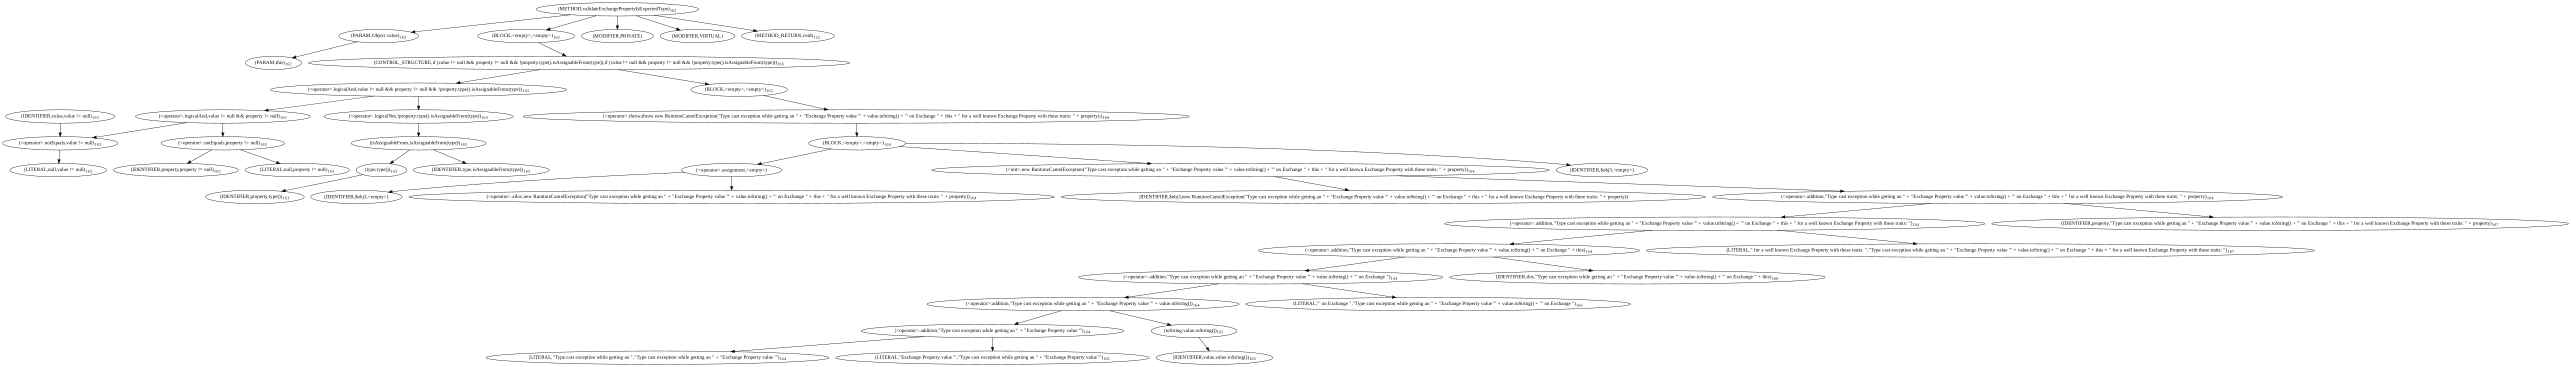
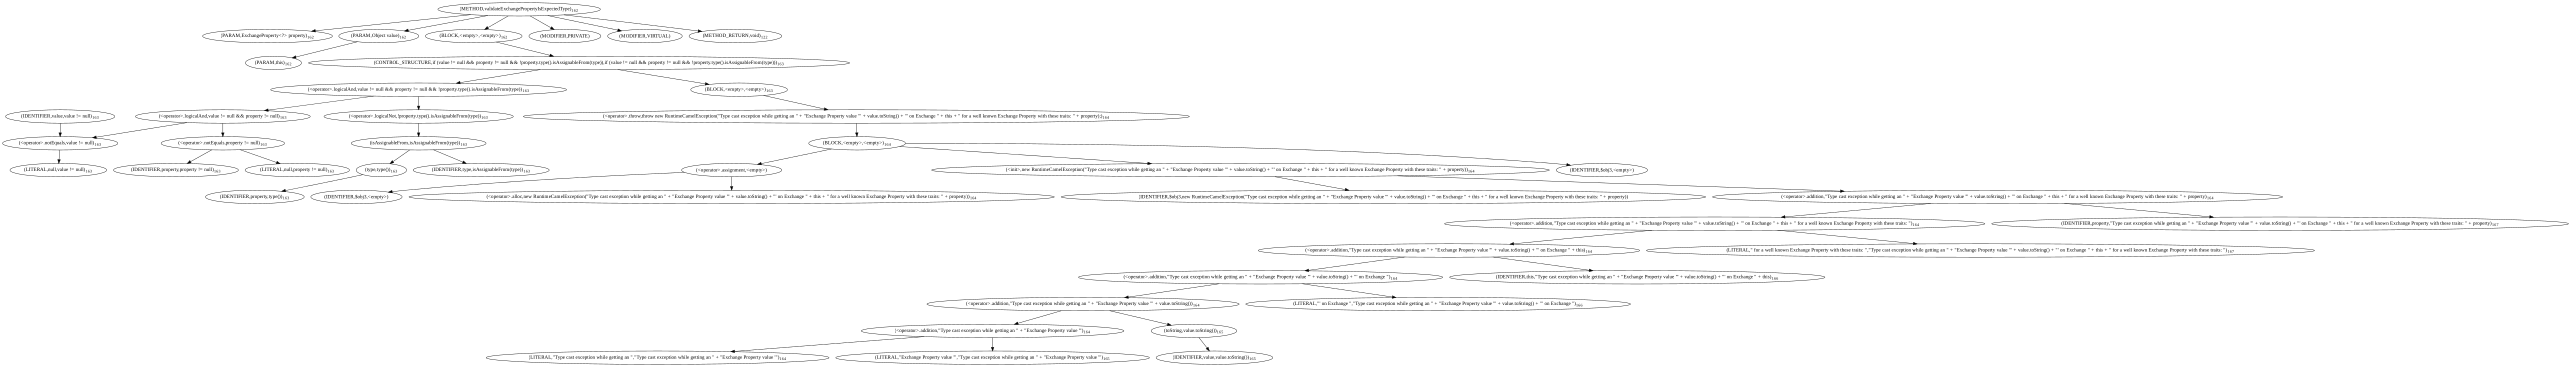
  digraph {
    fontname="Liberation Serif"
    node [fontname="Liberation Serif"]
    edge [fontname="Liberation Serif"]
    n1 [label=<(METHOD,validateExchangePropertyIsExpectedType)<SUB>162</SUB>>]
+   n2 [label=<(PARAM,ExchangeProperty&lt;?&gt; property)<SUB>162</SUB>>]
    n3 [label=<(PARAM,Object value)<SUB>162</SUB>>]
    n4 [label=<(BLOCK,&lt;empty&gt;,&lt;empty&gt;)<SUB>162</SUB>>]
    n5 [label=<(MODIFIER,PRIVATE)>]
    n6 [label=<(MODIFIER,VIRTUAL)>]
    n7 [label=<(METHOD_RETURN,void)<SUB>122</SUB>>]
    n8 [label=<(PARAM,this)<SUB>162</SUB>>]
    n9 [label=<(CONTROL_STRUCTURE,if (value != null &amp;&amp; property != null &amp;&amp; !property.type().isAssignableFrom(type)),if (value != null &amp;&amp; property != null &amp;&amp; !property.type().isAssignableFrom(type)))<SUB>163</SUB>>]
    n10 [label=<(&lt;operator&gt;.logicalAnd,value != null &amp;&amp; property != null &amp;&amp; !property.type().isAssignableFrom(type))<SUB>163</SUB>>]
    n11 [label=<(BLOCK,&lt;empty&gt;,&lt;empty&gt;)<SUB>163</SUB>>]
    n12 [label=<(&lt;operator&gt;.logicalAnd,value != null &amp;&amp; property != null)<SUB>163</SUB>>]
    n13 [label=<(&lt;operator&gt;.logicalNot,!property.type().isAssignableFrom(type))<SUB>163</SUB>>]
    n14 [label=<(&lt;operator&gt;.throw,throw new RuntimeCamelException(&quot;Type cast exception while getting an &quot; + &quot;Exchange Property value '&quot; + value.toString() + &quot;' on Exchange &quot; + this + &quot; for a well known Exchange Property with these traits: &quot; + property);)<SUB>164</SUB>>]
    n15 [label=<(&lt;operator&gt;.notEquals,value != null)<SUB>163</SUB>>]
    n16 [label=<(&lt;operator&gt;.notEquals,property != null)<SUB>163</SUB>>]
    n17 [label=<(isAssignableFrom,isAssignableFrom(type))<SUB>163</SUB>>]
    n18 [label=<(LITERAL,null,value != null)<SUB>163</SUB>>]
    n19 [label=<(IDENTIFIER,property,property != null)<SUB>163</SUB>>]
    n20 [label=<(LITERAL,null,property != null)<SUB>163</SUB>>]
    n21 [label=<(IDENTIFIER,value,value != null)<SUB>163</SUB>>]
    n22 [label=<(type,type())<SUB>163</SUB>>]
    n23 [label=<(IDENTIFIER,type,isAssignableFrom(type))<SUB>163</SUB>>]
    n24 [label=<(IDENTIFIER,property,type())<SUB>163</SUB>>]
    n25 [label=<(BLOCK,&lt;empty&gt;,&lt;empty&gt;)<SUB>164</SUB>>]
    n26 [label=<(&lt;operator&gt;.assignment,&lt;empty&gt;)>]
    n27 [label=<(&lt;init&gt;,new RuntimeCamelException(&quot;Type cast exception while getting an &quot; + &quot;Exchange Property value '&quot; + value.toString() + &quot;' on Exchange &quot; + this + &quot; for a well known Exchange Property with these traits: &quot; + property))<SUB>164</SUB>>]
    n28 [label=<(IDENTIFIER,$obj3,&lt;empty&gt;)>]
    n29 [label=<(IDENTIFIER,$obj3,&lt;empty&gt;)>]
    n30 [label=<(&lt;operator&gt;.alloc,new RuntimeCamelException(&quot;Type cast exception while getting an &quot; + &quot;Exchange Property value '&quot; + value.toString() + &quot;' on Exchange &quot; + this + &quot; for a well known Exchange Property with these traits: &quot; + property))<SUB>164</SUB>>]
    n31 [label=<(IDENTIFIER,$obj3,new RuntimeCamelException(&quot;Type cast exception while getting an &quot; + &quot;Exchange Property value '&quot; + value.toString() + &quot;' on Exchange &quot; + this + &quot; for a well known Exchange Property with these traits: &quot; + property))>]
    n32 [label=<(&lt;operator&gt;.addition,&quot;Type cast exception while getting an &quot; + &quot;Exchange Property value '&quot; + value.toString() + &quot;' on Exchange &quot; + this + &quot; for a well known Exchange Property with these traits: &quot; + property)<SUB>164</SUB>>]
    n33 [label=<(&lt;operator&gt;.addition,&quot;Type cast exception while getting an &quot; + &quot;Exchange Property value '&quot; + value.toString() + &quot;' on Exchange &quot; + this + &quot; for a well known Exchange Property with these traits: &quot;)<SUB>164</SUB>>]
    n34 [label=<(IDENTIFIER,property,&quot;Type cast exception while getting an &quot; + &quot;Exchange Property value '&quot; + value.toString() + &quot;' on Exchange &quot; + this + &quot; for a well known Exchange Property with these traits: &quot; + property)<SUB>167</SUB>>]
    n35 [label=<(&lt;operator&gt;.addition,&quot;Type cast exception while getting an &quot; + &quot;Exchange Property value '&quot; + value.toString() + &quot;' on Exchange &quot; + this)<SUB>164</SUB>>]
    n36 [label=<(LITERAL,&quot; for a well known Exchange Property with these traits: &quot;,&quot;Type cast exception while getting an &quot; + &quot;Exchange Property value '&quot; + value.toString() + &quot;' on Exchange &quot; + this + &quot; for a well known Exchange Property with these traits: &quot;)<SUB>167</SUB>>]
    n37 [label=<(&lt;operator&gt;.addition,&quot;Type cast exception while getting an &quot; + &quot;Exchange Property value '&quot; + value.toString() + &quot;' on Exchange &quot;)<SUB>164</SUB>>]
    n38 [label=<(IDENTIFIER,this,&quot;Type cast exception while getting an &quot; + &quot;Exchange Property value '&quot; + value.toString() + &quot;' on Exchange &quot; + this)<SUB>166</SUB>>]
    n39 [label=<(&lt;operator&gt;.addition,&quot;Type cast exception while getting an &quot; + &quot;Exchange Property value '&quot; + value.toString())<SUB>164</SUB>>]
    n40 [label=<(LITERAL,&quot;' on Exchange &quot;,&quot;Type cast exception while getting an &quot; + &quot;Exchange Property value '&quot; + value.toString() + &quot;' on Exchange &quot;)<SUB>166</SUB>>]
    n41 [label=<(&lt;operator&gt;.addition,&quot;Type cast exception while getting an &quot; + &quot;Exchange Property value '&quot;)<SUB>164</SUB>>]
    n42 [label=<(toString,value.toString())<SUB>165</SUB>>]
    n43 [label=<(LITERAL,&quot;Type cast exception while getting an &quot;,&quot;Type cast exception while getting an &quot; + &quot;Exchange Property value '&quot;)<SUB>164</SUB>>]
    n44 [label=<(LITERAL,&quot;Exchange Property value '&quot;,&quot;Type cast exception while getting an &quot; + &quot;Exchange Property value '&quot;)<SUB>165</SUB>>]
    n45 [label=<(IDENTIFIER,value,value.toString())<SUB>165</SUB>>]
+   n1 -> n2
    n1 -> n3
    n1 -> n4
    n1 -> n5
    n1 -> n6
    n1 -> n7
    n3 -> n8
    n4 -> n9
    n9 -> n10
    n9 -> n11
    n10 -> n12
    n10 -> n13
    n11 -> n14
    n12 -> n15
    n12 -> n16
    n13 -> n17
    n14 -> n25
    n15 -> n18
    n16 -> n19
    n16 -> n20
    n17 -> n22
    n17 -> n23
    n21 -> n15
    n22 -> n24
    n25 -> n26
    n25 -> n27
    n25 -> n28
    n26 -> n29
    n26 -> n30
    n27 -> n31
    n27 -> n32
    n32 -> n33
    n32 -> n34
    n33 -> n35
    n33 -> n36
    n35 -> n37
    n35 -> n38
    n37 -> n39
    n37 -> n40
    n39 -> n41
    n39 -> n42
    n41 -> n43
    n41 -> n44
    n42 -> n45
  }
